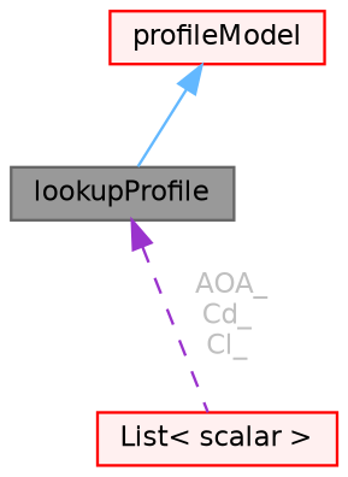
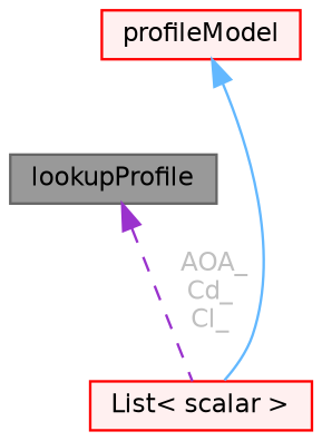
  digraph {
    node [color=red fillcolor="#FFF0F0" fontname=Helvetica fontsize=10 shape=box style=filled]
    edge [dir=back fontname=Helvetica fontsize=10 labelfontname=Helvetica labelfontsize=10]
    n1 [color=gray40 fillcolor=grey60 fontcolor=black height=0.2 label=lookupProfile width=0.4]
    n2 [height=0.2 label="List\< scalar \>" width=0.4]
    n3 [height=0.2 label=profileModel width=0.4]
    n1 -> n2 [color=darkorchid3 fontcolor=grey label=" AOA_\nCd_\nCl_" style=dashed]
-   n3 -> n1 [color=steelblue1 style=solid]
+   n3 -> n2 [color=steelblue1 style=solid]
  }
